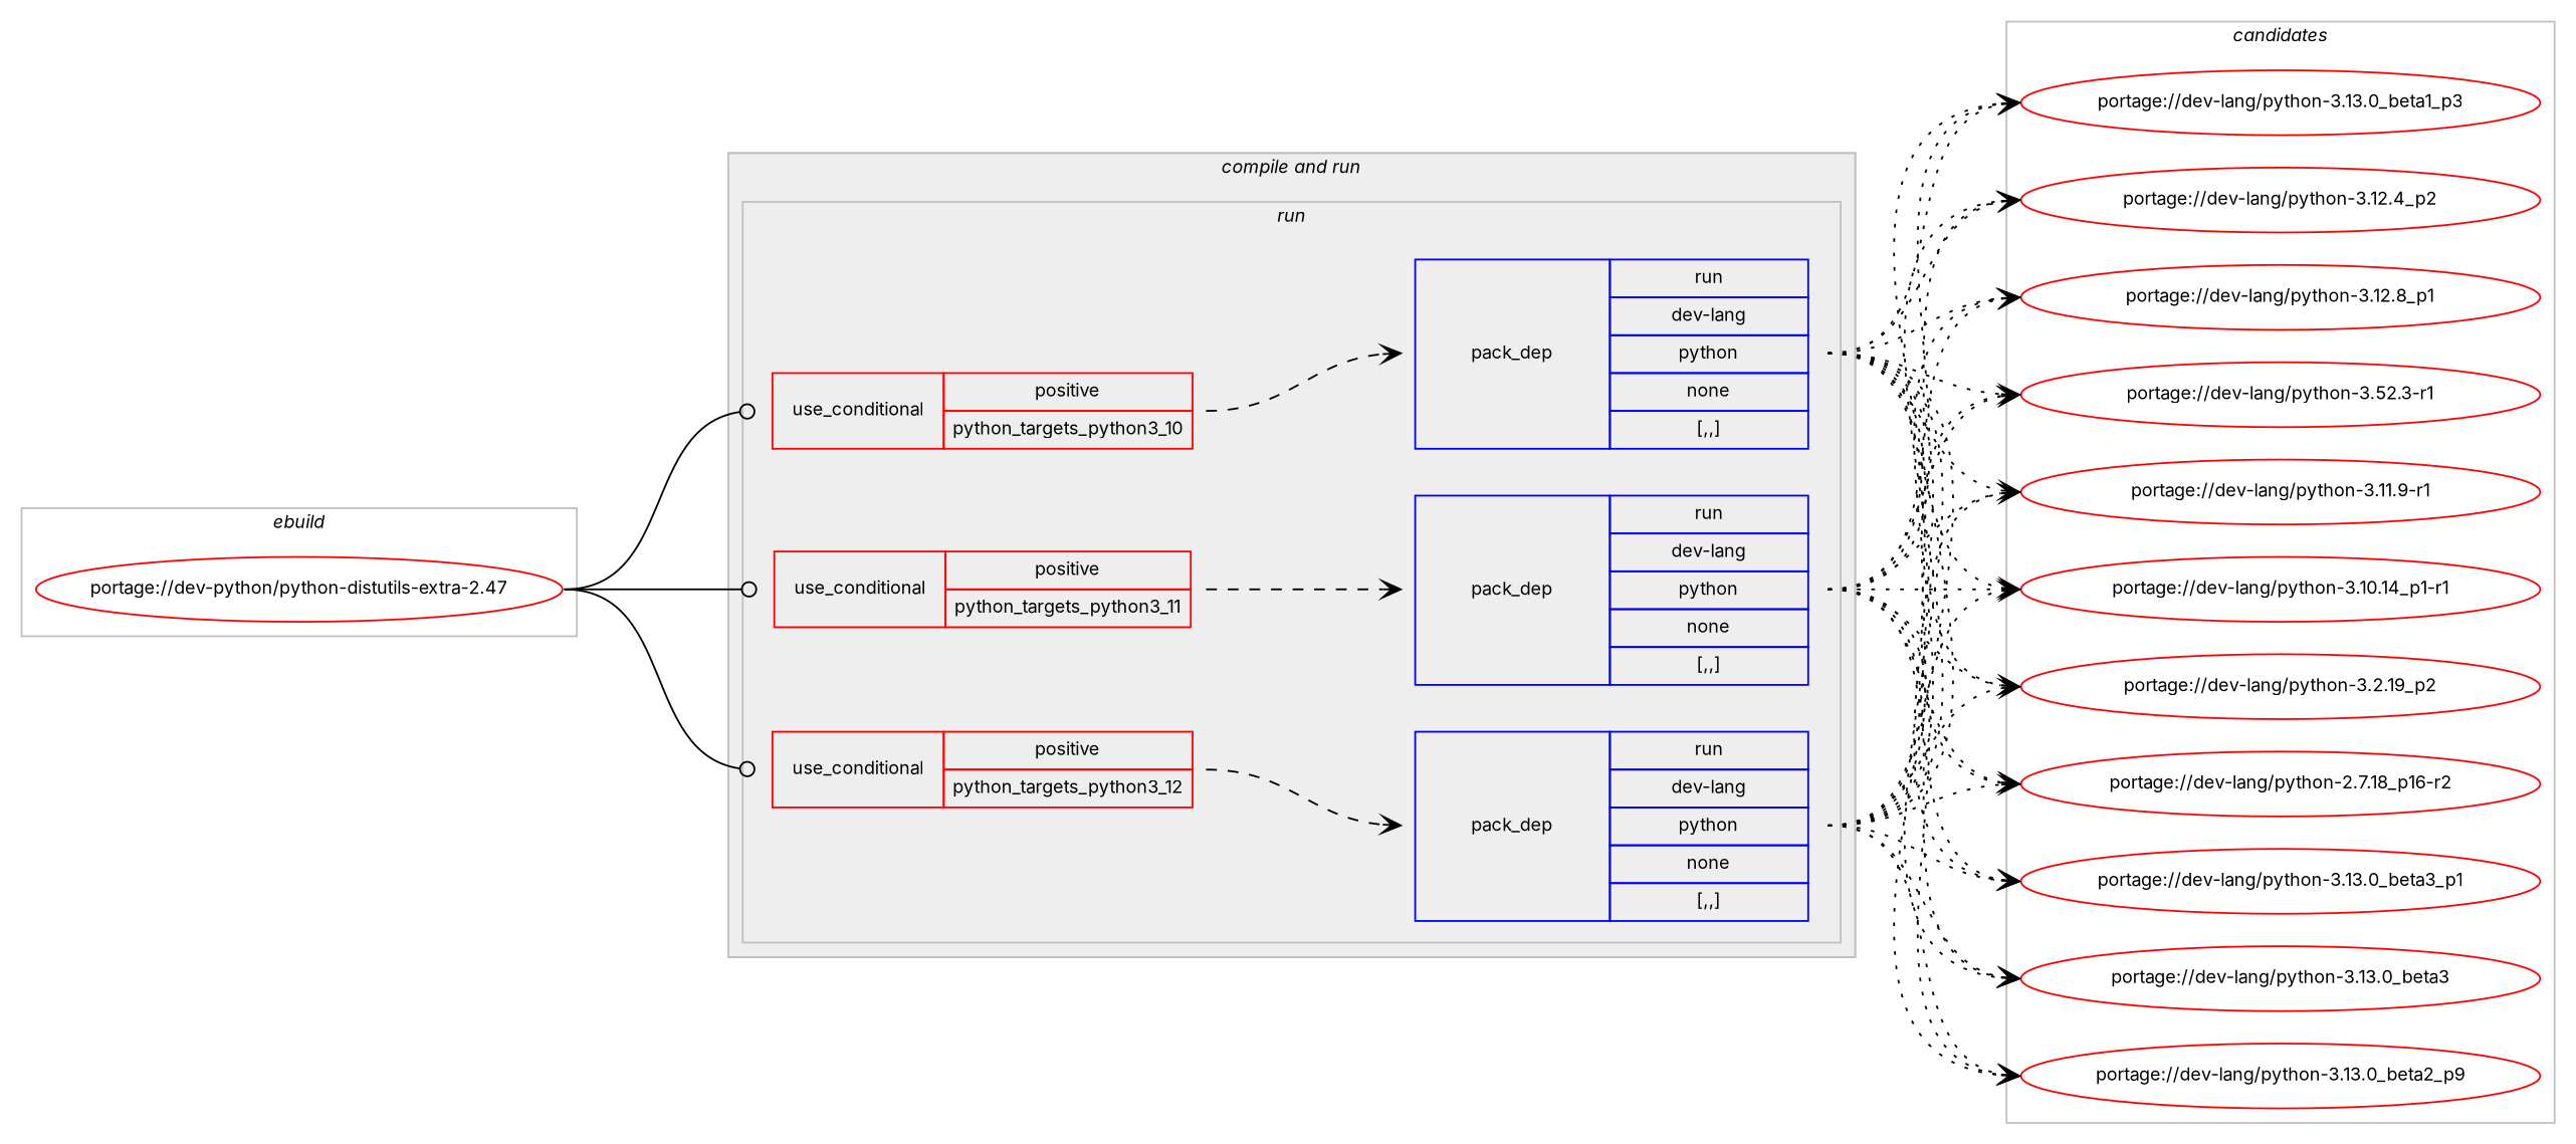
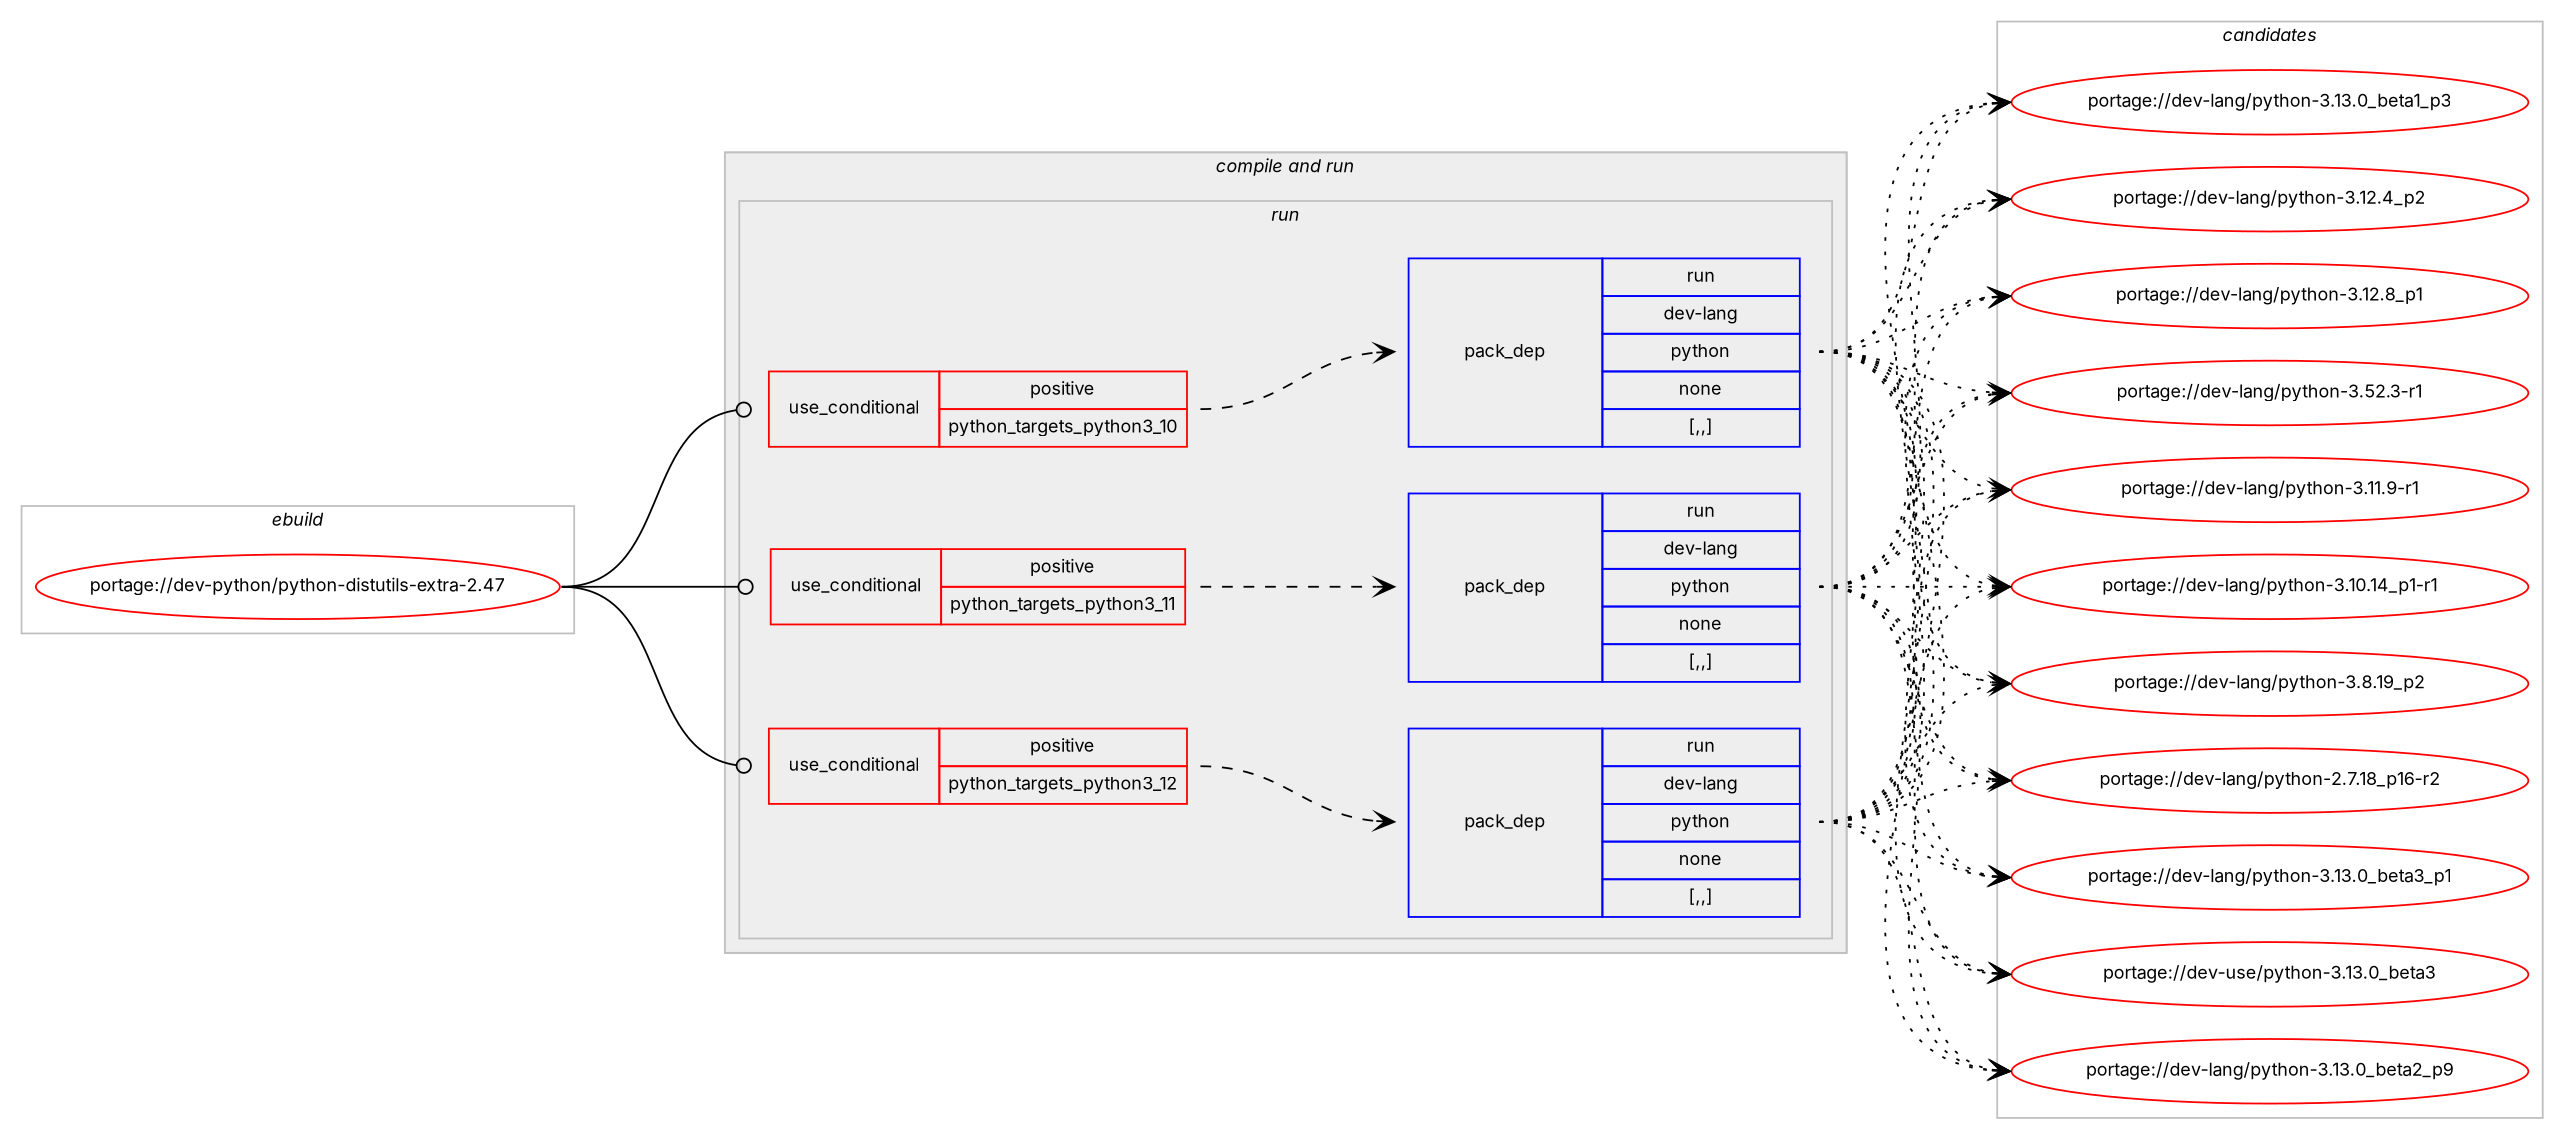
  digraph {
    compound=true
    concentrate=true
    fontname=Inter
    fontsize=10
    newrank=true
    rankdir=LR
    ranksep=1.5
    node [color=red fontname=Inter fontsize=10]
    edge [arrowhead=vee fontname=Inter headport=w style=dotted tailport=e weight=100]
    n1 [label="portage://dev-python/python-distutils-extra-2.47" width=4]
    n2 [color=blue label=<<TABLE BORDER="0" CELLBORDER="1" CELLSPACING="0" CELLPADDING="4" WIDTH="220"><TR><TD ROWSPAN="6" CELLPADDING="30">pack_dep</TD></TR><TR><TD WIDTH="110">run</TD></TR><TR><TD>dev-lang</TD></TR><TR><TD>python</TD></TR><TR><TD>none</TD></TR><TR><TD>[,,]</TD></TR></TABLE>> shape=none]
    n3 [label=<<TABLE BORDER="0" CELLBORDER="1" CELLSPACING="0" CELLPADDING="4"><TR><TD ROWSPAN="3" CELLPADDING="10">use_conditional</TD></TR><TR><TD>positive</TD></TR><TR><TD>python_targets_python3_10</TD></TR></TABLE>> shape=none]
    n4 [color=blue label=<<TABLE BORDER="0" CELLBORDER="1" CELLSPACING="0" CELLPADDING="4" WIDTH="220"><TR><TD ROWSPAN="6" CELLPADDING="30">pack_dep</TD></TR><TR><TD WIDTH="110">run</TD></TR><TR><TD>dev-lang</TD></TR><TR><TD>python</TD></TR><TR><TD>none</TD></TR><TR><TD>[,,]</TD></TR></TABLE>> shape=none]
    n5 [label=<<TABLE BORDER="0" CELLBORDER="1" CELLSPACING="0" CELLPADDING="4"><TR><TD ROWSPAN="3" CELLPADDING="10">use_conditional</TD></TR><TR><TD>positive</TD></TR><TR><TD>python_targets_python3_11</TD></TR></TABLE>> shape=none]
    n6 [color=blue label=<<TABLE BORDER="0" CELLBORDER="1" CELLSPACING="0" CELLPADDING="4" WIDTH="220"><TR><TD ROWSPAN="6" CELLPADDING="30">pack_dep</TD></TR><TR><TD WIDTH="110">run</TD></TR><TR><TD>dev-lang</TD></TR><TR><TD>python</TD></TR><TR><TD>none</TD></TR><TR><TD>[,,]</TD></TR></TABLE>> shape=none]
    n7 [label=<<TABLE BORDER="0" CELLBORDER="1" CELLSPACING="0" CELLPADDING="4"><TR><TD ROWSPAN="3" CELLPADDING="10">use_conditional</TD></TR><TR><TD>positive</TD></TR><TR><TD>python_targets_python3_12</TD></TR></TABLE>> shape=none]
    n8 [label="portage://dev-lang/python-3.13.0_beta3_p1" width=4]
-   n9 [label="portage://dev-lang/python-3.13.0_beta3" width=4]
+   n9 [label="portage://dev-use/python-3.13.0_beta3" width=4]
    n10 [label="portage://dev-lang/python-3.13.0_beta2_p9" width=4]
    n11 [label="portage://dev-lang/python-3.13.0_beta1_p3" width=4]
    n12 [label="portage://dev-lang/python-3.12.4_p2" width=4]
    n13 [label="portage://dev-lang/python-3.12.8_p1" width=4]
    n14 [label="portage://dev-lang/python-3.52.3-r1" width=4]
    n15 [label="portage://dev-lang/python-3.11.9-r1" width=4]
    n16 [label="portage://dev-lang/python-3.10.14_p1-r1" width=4]
-   n17 [label="portage://dev-lang/python-3.2.19_p2" width=4]
+   n17 [label="portage://dev-lang/python-3.8.19_p2" width=4]
    n18 [label="portage://dev-lang/python-2.7.18_p16-r2" width=4]
    subgraph cluster_1 {
      color=gray
      label=<<i>ebuild</i>>
      rank=same
      n1
    }
    subgraph cluster_2 {
      color=gray
      label=<<i>dependencies</i>>
      subgraph cluster_3 {
        color=gray
        fillcolor="#eeeeee"
        label=<<i>compile</i>>
        style=filled
      }
      subgraph cluster_4 {
        color=gray
        fillcolor="#eeeeee"
        label=<<i>compile and run</i>>
        style=filled
      }
      subgraph cluster_5 {
        color=gray
        fillcolor="#eeeeee"
        label=<<i>run</i>>
        style=filled
        subgraph sub_6 {
          color=gray
          fillcolor="#eeeeee"
          label=<<i>run</i>>
          style=filled
          n3
          subgraph sub_7 {
            color=gray
            fillcolor="#eeeeee"
            label=<<i>run</i>>
            style=filled
            n2
          }
        }
        subgraph sub_8 {
          color=gray
          fillcolor="#eeeeee"
          label=<<i>run</i>>
          style=filled
          n5
          subgraph sub_9 {
            color=gray
            fillcolor="#eeeeee"
            label=<<i>run</i>>
            style=filled
            n4
          }
        }
        subgraph sub_10 {
          color=gray
          fillcolor="#eeeeee"
          label=<<i>run</i>>
          style=filled
          n7
          subgraph sub_11 {
            color=gray
            fillcolor="#eeeeee"
            label=<<i>run</i>>
            style=filled
            n6
          }
        }
      }
    }
    subgraph cluster_12 {
      color=gray
      label=<<i>candidates</i>>
      rank=same
      subgraph sub_13 {
        color=black
        label=<<i>candidates</i>>
        nodesep=1
        rank=same
        n8
        n9
        n10
        n11
        n12
        n13
        n14
        n15
        n16
        n17
        n18
      }
      subgraph sub_14 {
        color=black
        label=<<i>candidates</i>>
        nodesep=1
        rank=same
        n8
        n9
        n10
        n11
        n12
        n13
        n14
        n15
        n16
        n17
        n18
      }
      subgraph sub_15 {
        color=black
        label=<<i>candidates</i>>
        nodesep=1
        rank=same
        n8
        n9
        n10
        n11
        n12
        n13
        n14
        n15
        n16
        n17
        n18
      }
    }
    n1 -> n3 [arrowhead=odot style=solid weight=20]
    n1 -> n5 [arrowhead=odot style=solid weight=20]
    n1 -> n7 [arrowhead=odot style=solid weight=20]
    n2 -> n8
    n2 -> n9
    n2 -> n10
    n2 -> n11
    n2 -> n12
    n2 -> n13
    n2 -> n14
    n2 -> n15
    n2 -> n16
    n2 -> n17
    n2 -> n18
    n3 -> n2 [style=dashed weight=20]
    n4 -> n8
    n4 -> n9
    n4 -> n10
    n4 -> n11
    n4 -> n12
    n4 -> n13
    n4 -> n14
    n4 -> n15
    n4 -> n16
    n4 -> n17
    n4 -> n18
    n5 -> n4 [style=dashed weight=20]
    n6 -> n8
    n6 -> n9
    n6 -> n10
    n6 -> n11
    n6 -> n12
    n6 -> n13
    n6 -> n14
    n6 -> n15
    n6 -> n16
    n6 -> n17
    n6 -> n18
    n7 -> n6 [style=dashed weight=20]
  }
